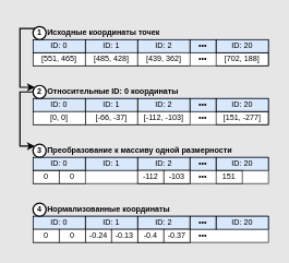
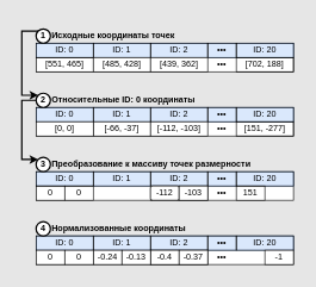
  <mxCell id="0" />
  <mxCell id="1" parent="0" />
  <mxCell id="2" value="" style="group;fillColor=none;" parent="1" vertex="1" connectable="0"><mxGeometry x="20" y="20" width="400" height="360" as="geometry" /></mxCell>
  <mxCell id="3" value="" style="rounded=0;whiteSpace=wrap;html=1;strokeColor=none;strokeWidth=1;fillColor=none;dashed=1;" parent="2" vertex="1"><mxGeometry width="400" height="360" as="geometry" /></mxCell>
  <mxCell id="4" value="" style="group" parent="2" vertex="1" connectable="0"><mxGeometry x="30" y="110" width="360" height="70" as="geometry" /></mxCell>
  <mxCell id="5" value="" style="group" parent="4" vertex="1" connectable="0"><mxGeometry y="10" width="360" height="60" as="geometry" /></mxCell>
  <mxCell id="6" value="" style="rounded=0;whiteSpace=wrap;html=1;snapToPoint=1;allowArrows=1;perimeter=rectanglePerimeter;container=0;" parent="5" vertex="1"><mxGeometry y="10" width="360" height="40" as="geometry" /></mxCell>
  <mxCell id="7" value="" style="rounded=0;whiteSpace=wrap;html=1;fillColor=#dae8fc;strokeColor=#6c8ebf;" parent="5" vertex="1"><mxGeometry y="10" width="360" height="20" as="geometry" /></mxCell>
  <mxCell id="8" value="" style="group" parent="5" vertex="1" connectable="0"><mxGeometry y="10" width="360" height="50" as="geometry" /></mxCell>
  <mxCell id="9" value="" style="group" parent="8" vertex="1" connectable="0"><mxGeometry width="360" height="50" as="geometry" /></mxCell>
  <mxCell id="10" value="ID: 0" style="text;html=1;strokeColor=default;fillColor=none;align=center;verticalAlign=middle;whiteSpace=wrap;rounded=0;" parent="9" vertex="1"><mxGeometry width="80" height="20" as="geometry" /></mxCell>
  <mxCell id="11" value="ID: 1" style="text;html=1;strokeColor=default;fillColor=none;align=center;verticalAlign=middle;whiteSpace=wrap;rounded=0;" parent="9" vertex="1"><mxGeometry x="80" width="80" height="20" as="geometry" /></mxCell>
  <mxCell id="12" value="ID: 2" style="text;html=1;strokeColor=default;fillColor=none;align=center;verticalAlign=middle;whiteSpace=wrap;rounded=0;" parent="9" vertex="1"><mxGeometry x="160" width="80" height="20" as="geometry" /></mxCell>
  <mxCell id="13" value="ID: 20" style="text;html=1;strokeColor=default;fillColor=none;align=center;verticalAlign=middle;whiteSpace=wrap;rounded=0;" parent="9" vertex="1"><mxGeometry x="280" width="80" height="20" as="geometry" /></mxCell>
  <mxCell id="14" value="•••" style="text;html=1;strokeColor=default;fillColor=none;align=center;verticalAlign=middle;whiteSpace=wrap;rounded=0;" parent="9" vertex="1"><mxGeometry x="240" width="40" height="20" as="geometry" /></mxCell>
  <mxCell id="15" value="[-66, -37]" style="rounded=0;whiteSpace=wrap;html=1;strokeColor=default;" parent="9" vertex="1"><mxGeometry x="80" y="20" width="80" height="20" as="geometry" /></mxCell>
  <mxCell id="16" value="[-112, -103]" style="rounded=0;whiteSpace=wrap;html=1;strokeColor=default;" parent="9" vertex="1"><mxGeometry x="160" y="20" width="80" height="20" as="geometry" /></mxCell>
  <mxCell id="17" value="•••" style="text;html=1;strokeColor=none;fillColor=none;align=center;verticalAlign=middle;whiteSpace=wrap;rounded=0;" parent="9" vertex="1"><mxGeometry x="240" y="20" width="40" height="20" as="geometry" /></mxCell>
  <mxCell id="18" value="[0, 0]" style="rounded=0;whiteSpace=wrap;html=1;strokeColor=default;" parent="5" vertex="1"><mxGeometry y="30" width="80" height="20" as="geometry" /></mxCell>
  <mxCell id="19" value="[151, -277]" style="text;html=1;strokeColor=default;fillColor=none;align=center;verticalAlign=middle;whiteSpace=wrap;rounded=0;" parent="5" vertex="1"><mxGeometry x="280" y="30" width="80" height="20" as="geometry" /></mxCell>
  <mxCell id="20" value="2&lt;span style=&quot;color: rgba(0, 0, 0, 0); font-family: monospace; font-size: 0px; text-align: start;&quot;&gt;%3CmxGraphModel%3E%3Croot%3E%3CmxCell%20id%3D%220%22%2F%3E%3CmxCell%20id%3D%221%22%20parent%3D%220%22%2F%3E%3CmxCell%20id%3D%222%22%20value%3D%221%22%20style%3D%22ellipse%3BwhiteSpace%3Dwrap%3Bhtml%3D1%3Baspect%3Dfixed%3BstrokeColor%3Ddefault%3B%22%20vertex%3D%221%22%20parent%3D%221%22%3E%3CmxGeometry%20x%3D%2260%22%20y%3D%22100%22%20width%3D%2220%22%20height%3D%2220%22%20as%3D%22geometry%22%2F%3E%3C%2FmxCell%3E%3C%2Froot%3E%3C%2FmxGraphModel%3E&lt;/span&gt;" style="ellipse;whiteSpace=wrap;html=1;aspect=fixed;strokeColor=default;fontStyle=1;strokeWidth=2;" parent="4" vertex="1"><mxGeometry width="20" height="20" as="geometry" /></mxCell>
  <mxCell id="21" value="Относительные ID: 0 координаты" style="text;html=1;strokeColor=none;fillColor=none;align=left;verticalAlign=middle;whiteSpace=wrap;rounded=0;fontStyle=1" parent="4" vertex="1"><mxGeometry x="20" width="340" height="20" as="geometry" /></mxCell>
  <mxCell id="22" value="" style="group" parent="2" vertex="1" connectable="0"><mxGeometry x="30" y="290" width="360" height="70" as="geometry" /></mxCell>
  <mxCell id="23" value="" style="group" parent="22" vertex="1" connectable="0"><mxGeometry y="10" width="360" height="60" as="geometry" /></mxCell>
  <mxCell id="24" value="" style="rounded=0;whiteSpace=wrap;html=1;snapToPoint=1;allowArrows=1;perimeter=rectanglePerimeter;container=0;" parent="23" vertex="1"><mxGeometry y="10" width="360" height="40" as="geometry" /></mxCell>
  <mxCell id="25" value="" style="rounded=0;whiteSpace=wrap;html=1;fillColor=#dae8fc;strokeColor=#6c8ebf;" parent="23" vertex="1"><mxGeometry y="10" width="360" height="20" as="geometry" /></mxCell>
  <mxCell id="26" value="" style="group" parent="23" vertex="1" connectable="0"><mxGeometry y="10" width="360" height="50" as="geometry" /></mxCell>
  <mxCell id="27" value="" style="group" parent="26" vertex="1" connectable="0"><mxGeometry width="360" height="50" as="geometry" /></mxCell>
  <mxCell id="28" value="ID: 0" style="text;html=1;strokeColor=default;fillColor=none;align=center;verticalAlign=middle;whiteSpace=wrap;rounded=0;" parent="27" vertex="1"><mxGeometry width="80" height="20" as="geometry" /></mxCell>
  <mxCell id="29" value="ID: 1" style="text;html=1;strokeColor=default;fillColor=none;align=center;verticalAlign=middle;whiteSpace=wrap;rounded=0;" parent="27" vertex="1"><mxGeometry x="80" width="80" height="20" as="geometry" /></mxCell>
  <mxCell id="30" value="ID: 2" style="text;html=1;strokeColor=default;fillColor=none;align=center;verticalAlign=middle;whiteSpace=wrap;rounded=0;" parent="27" vertex="1"><mxGeometry x="160" width="80" height="20" as="geometry" /></mxCell>
  <mxCell id="31" value="ID: 20" style="text;html=1;strokeColor=default;fillColor=none;align=center;verticalAlign=middle;whiteSpace=wrap;rounded=0;" parent="27" vertex="1"><mxGeometry x="280" width="80" height="20" as="geometry" /></mxCell>
  <mxCell id="32" value="•••" style="text;html=1;strokeColor=default;fillColor=none;align=center;verticalAlign=middle;whiteSpace=wrap;rounded=0;" parent="27" vertex="1"><mxGeometry x="240" width="40" height="20" as="geometry" /></mxCell>
  <mxCell id="33" value="" style="edgeStyle=orthogonalEdgeStyle;rounded=0;orthogonalLoop=1;jettySize=auto;html=1;" parent="27" source="34" target="35" edge="1"><mxGeometry relative="1" as="geometry" /></mxCell>
  <mxCell id="34" value="-0.24" style="rounded=0;whiteSpace=wrap;html=1;strokeColor=default;" parent="27" vertex="1"><mxGeometry x="80" y="20" width="40" height="20" as="geometry" /></mxCell>
  <mxCell id="35" value="" style="rounded=0;whiteSpace=wrap;html=1;strokeColor=default;" parent="27" vertex="1"><mxGeometry x="160" y="20" width="80" height="20" as="geometry" /></mxCell>
  <mxCell id="36" value="•••" style="text;html=1;strokeColor=none;fillColor=none;align=center;verticalAlign=middle;whiteSpace=wrap;rounded=0;" parent="27" vertex="1"><mxGeometry x="240" y="20" width="40" height="20" as="geometry" /></mxCell>
  <mxCell id="37" value="-0.4" style="rounded=0;whiteSpace=wrap;html=1;strokeColor=default;" parent="27" vertex="1"><mxGeometry x="160" y="20" width="40" height="20" as="geometry" /></mxCell>
  <mxCell id="38" value="-0.37" style="rounded=0;whiteSpace=wrap;html=1;strokeColor=default;" parent="27" vertex="1"><mxGeometry x="200" y="20" width="40" height="20" as="geometry" /></mxCell>
  <mxCell id="39" value="0" style="rounded=0;whiteSpace=wrap;html=1;strokeColor=default;" parent="23" vertex="1"><mxGeometry y="30" width="40" height="20" as="geometry" /></mxCell>
  <mxCell id="40" value="0" style="rounded=0;whiteSpace=wrap;html=1;strokeColor=default;" parent="23" vertex="1"><mxGeometry x="40" y="30" width="40" height="20" as="geometry" /></mxCell>
  <mxCell id="41" value="-0.13" style="rounded=0;whiteSpace=wrap;html=1;strokeColor=default;" parent="23" vertex="1"><mxGeometry x="120" y="30" width="40" height="20" as="geometry" /></mxCell>
+ <mxCell id="42" value="-1" style="rounded=0;whiteSpace=wrap;html=1;strokeColor=default;" parent="23" vertex="1"><mxGeometry x="320" y="30" width="40" height="20" as="geometry" /></mxCell>
  <mxCell id="43" value="4" style="ellipse;whiteSpace=wrap;html=1;aspect=fixed;strokeColor=default;fontStyle=1;strokeWidth=2;" parent="22" vertex="1"><mxGeometry width="20" height="20" as="geometry" /></mxCell>
  <mxCell id="44" value="Нормализованные координаты" style="text;html=1;strokeColor=none;fillColor=none;align=left;verticalAlign=middle;whiteSpace=wrap;rounded=0;fontStyle=1" parent="22" vertex="1"><mxGeometry x="20" width="340" height="20" as="geometry" /></mxCell>
  <mxCell id="45" value="" style="group" parent="2" vertex="1" connectable="0"><mxGeometry x="30" y="20" width="360" height="70" as="geometry" /></mxCell>
  <mxCell id="46" value="" style="group" parent="45" vertex="1" connectable="0"><mxGeometry y="10" width="360" height="60" as="geometry" /></mxCell>
  <mxCell id="47" value="" style="rounded=0;whiteSpace=wrap;html=1;snapToPoint=1;allowArrows=1;perimeter=rectanglePerimeter;container=0;" parent="46" vertex="1"><mxGeometry y="10" width="360" height="40" as="geometry" /></mxCell>
  <mxCell id="48" value="" style="rounded=0;whiteSpace=wrap;html=1;fillColor=#dae8fc;strokeColor=#6c8ebf;" parent="46" vertex="1"><mxGeometry y="10" width="360" height="20" as="geometry" /></mxCell>
  <mxCell id="49" value="[551, 465]" style="rounded=0;whiteSpace=wrap;html=1;strokeColor=default;" parent="46" vertex="1"><mxGeometry y="30" width="80" height="20" as="geometry" /></mxCell>
  <mxCell id="50" value="[702, 188]" style="text;html=1;strokeColor=default;fillColor=none;align=center;verticalAlign=middle;whiteSpace=wrap;rounded=0;" parent="46" vertex="1"><mxGeometry x="280" y="30" width="80" height="20" as="geometry" /></mxCell>
  <mxCell id="51" value="" style="group" parent="46" vertex="1" connectable="0"><mxGeometry y="-10" width="360" height="70" as="geometry" /></mxCell>
  <mxCell id="52" value="" style="group" parent="51" vertex="1" connectable="0"><mxGeometry y="20" width="360" height="50" as="geometry" /></mxCell>
  <mxCell id="53" value="" style="group" parent="52" vertex="1" connectable="0"><mxGeometry width="360" height="50" as="geometry" /></mxCell>
  <mxCell id="54" value="ID: 0" style="text;html=1;strokeColor=default;fillColor=none;align=center;verticalAlign=middle;whiteSpace=wrap;rounded=0;" parent="53" vertex="1"><mxGeometry width="80" height="20" as="geometry" /></mxCell>
  <mxCell id="55" value="ID: 1" style="text;html=1;strokeColor=default;fillColor=none;align=center;verticalAlign=middle;whiteSpace=wrap;rounded=0;" parent="53" vertex="1"><mxGeometry x="80" width="80" height="20" as="geometry" /></mxCell>
  <mxCell id="56" value="ID: 2" style="text;html=1;strokeColor=default;fillColor=none;align=center;verticalAlign=middle;whiteSpace=wrap;rounded=0;" parent="53" vertex="1"><mxGeometry x="160" width="80" height="20" as="geometry" /></mxCell>
  <mxCell id="57" value="ID: 20" style="text;html=1;strokeColor=default;fillColor=none;align=center;verticalAlign=middle;whiteSpace=wrap;rounded=0;" parent="53" vertex="1"><mxGeometry x="280" width="80" height="20" as="geometry" /></mxCell>
  <mxCell id="58" value="•••" style="text;html=1;strokeColor=default;fillColor=none;align=center;verticalAlign=middle;whiteSpace=wrap;rounded=0;" parent="53" vertex="1"><mxGeometry x="240" width="40" height="20" as="geometry" /></mxCell>
  <mxCell id="59" value="[485, 428]" style="rounded=0;whiteSpace=wrap;html=1;strokeColor=default;" parent="53" vertex="1"><mxGeometry x="80" y="20" width="80" height="20" as="geometry" /></mxCell>
  <mxCell id="60" value="[439, 362]" style="rounded=0;whiteSpace=wrap;html=1;strokeColor=default;" parent="53" vertex="1"><mxGeometry x="160" y="20" width="80" height="20" as="geometry" /></mxCell>
  <mxCell id="61" value="•••" style="text;html=1;strokeColor=none;fillColor=none;align=center;verticalAlign=middle;whiteSpace=wrap;rounded=0;" parent="53" vertex="1"><mxGeometry x="240" y="20" width="40" height="20" as="geometry" /></mxCell>
  <mxCell id="62" value="1" style="ellipse;whiteSpace=wrap;html=1;aspect=fixed;strokeColor=default;fontStyle=1;strokeWidth=2;" parent="51" vertex="1"><mxGeometry width="20" height="20" as="geometry" /></mxCell>
  <mxCell id="63" value="Исходные координаты точек" style="text;html=1;strokeColor=none;fillColor=none;align=left;verticalAlign=middle;whiteSpace=wrap;rounded=0;fontStyle=1" parent="45" vertex="1"><mxGeometry x="20" width="340" height="20" as="geometry" /></mxCell>
  <mxCell id="64" value="" style="group" parent="2" vertex="1" connectable="0"><mxGeometry x="30" y="200" width="360" height="70" as="geometry" /></mxCell>
  <mxCell id="65" value="" style="group" parent="64" vertex="1" connectable="0"><mxGeometry y="10" width="360" height="60" as="geometry" /></mxCell>
  <mxCell id="66" value="" style="rounded=0;whiteSpace=wrap;html=1;snapToPoint=1;allowArrows=1;perimeter=rectanglePerimeter;container=0;" parent="65" vertex="1"><mxGeometry y="10" width="360" height="40" as="geometry" /></mxCell>
  <mxCell id="67" value="" style="rounded=0;whiteSpace=wrap;html=1;fillColor=#dae8fc;strokeColor=#6c8ebf;" parent="65" vertex="1"><mxGeometry y="10" width="360" height="20" as="geometry" /></mxCell>
  <mxCell id="68" value="0" style="rounded=0;whiteSpace=wrap;html=1;strokeColor=default;" parent="65" vertex="1"><mxGeometry y="30" width="40" height="20" as="geometry" /></mxCell>
  <mxCell id="69" value="0" style="rounded=0;whiteSpace=wrap;html=1;strokeColor=default;" parent="65" vertex="1"><mxGeometry x="40" y="30" width="40" height="20" as="geometry" /></mxCell>
  <mxCell id="70" value="151" style="rounded=0;whiteSpace=wrap;html=1;strokeColor=default;" parent="65" vertex="1"><mxGeometry x="280" y="30" width="40" height="20" as="geometry" /></mxCell>
  <mxCell id="71" value="" style="group" parent="65" vertex="1" connectable="0"><mxGeometry y="-10" width="360" height="70" as="geometry" /></mxCell>
  <mxCell id="72" value="" style="group" parent="71" vertex="1" connectable="0"><mxGeometry y="20" width="360" height="50" as="geometry" /></mxCell>
  <mxCell id="73" value="" style="group" parent="72" vertex="1" connectable="0"><mxGeometry width="360" height="50" as="geometry" /></mxCell>
  <mxCell id="74" value="ID: 0" style="text;html=1;strokeColor=default;fillColor=none;align=center;verticalAlign=middle;whiteSpace=wrap;rounded=0;" parent="73" vertex="1"><mxGeometry width="80" height="20" as="geometry" /></mxCell>
  <mxCell id="75" value="ID: 1" style="text;html=1;strokeColor=default;fillColor=none;align=center;verticalAlign=middle;whiteSpace=wrap;rounded=0;" parent="73" vertex="1"><mxGeometry x="80" width="80" height="20" as="geometry" /></mxCell>
  <mxCell id="76" value="ID: 2" style="text;html=1;strokeColor=default;fillColor=none;align=center;verticalAlign=middle;whiteSpace=wrap;rounded=0;" parent="73" vertex="1"><mxGeometry x="160" width="80" height="20" as="geometry" /></mxCell>
  <mxCell id="77" value="ID: 20" style="text;html=1;strokeColor=default;fillColor=none;align=center;verticalAlign=middle;whiteSpace=wrap;rounded=0;" parent="73" vertex="1"><mxGeometry x="280" width="80" height="20" as="geometry" /></mxCell>
  <mxCell id="78" value="•••" style="text;html=1;strokeColor=default;fillColor=none;align=center;verticalAlign=middle;whiteSpace=wrap;rounded=0;" parent="73" vertex="1"><mxGeometry x="240" width="40" height="20" as="geometry" /></mxCell>
  <mxCell id="79" value="" style="rounded=0;whiteSpace=wrap;html=1;strokeColor=default;" parent="73" vertex="1"><mxGeometry x="160" y="20" width="80" height="20" as="geometry" /></mxCell>
  <mxCell id="80" value="•••" style="text;html=1;strokeColor=none;fillColor=none;align=center;verticalAlign=middle;whiteSpace=wrap;rounded=0;" parent="73" vertex="1"><mxGeometry x="240" y="20" width="40" height="20" as="geometry" /></mxCell>
- <mxCell id="81" value="-112" style="rounded=0;whiteSpace=wrap;html=1;strokeColor=default;" parent="73" vertex="1"><mxGeometry x="160" y="20" width="40" height="20" as="geometry" /></mxCell>
+ <mxCell id="81" value="-112" style="whiteSpace=wrap;html=1;strokeColor=default;rounded=1;" parent="73" vertex="1"><mxGeometry x="160" y="20" width="40" height="20" as="geometry" /></mxCell>
  <mxCell id="82" value="-103" style="rounded=0;whiteSpace=wrap;html=1;strokeColor=default;" parent="73" vertex="1"><mxGeometry x="200" y="20" width="40" height="20" as="geometry" /></mxCell>
  <mxCell id="83" value="3" style="ellipse;whiteSpace=wrap;html=1;aspect=fixed;strokeColor=default;fontStyle=1;strokeWidth=2;" parent="71" vertex="1"><mxGeometry width="20" height="20" as="geometry" /></mxCell>
- <mxCell id="84" value="Преобразование к массиву одной размерности" style="text;html=1;strokeColor=none;fillColor=none;align=left;verticalAlign=middle;whiteSpace=wrap;rounded=0;fontStyle=1" parent="64" vertex="1"><mxGeometry x="20" width="340" height="20" as="geometry" /></mxCell>
+ <mxCell id="84" value="Преобразование к массиву точек размерности" style="text;html=1;strokeColor=none;fillColor=none;align=left;verticalAlign=middle;whiteSpace=wrap;rounded=0;fontStyle=1" parent="64" vertex="1"><mxGeometry x="20" width="340" height="20" as="geometry" /></mxCell>
  <mxCell id="85" style="edgeStyle=orthogonalEdgeStyle;rounded=0;orthogonalLoop=1;jettySize=auto;html=1;exitX=0;exitY=0;exitDx=0;exitDy=0;entryX=0;entryY=0;entryDx=0;entryDy=0;strokeWidth=2;endSize=6;startSize=6;jumpSize=6;shadow=0;" parent="2" source="62" target="20" edge="1"><mxGeometry relative="1" as="geometry"><Array as="points"><mxPoint x="10" y="23" /><mxPoint x="10" y="113" /></Array></mxGeometry></mxCell>
  <mxCell id="86" style="edgeStyle=orthogonalEdgeStyle;rounded=0;orthogonalLoop=1;jettySize=auto;html=1;exitX=0;exitY=0.5;exitDx=0;exitDy=0;entryX=0;entryY=0;entryDx=0;entryDy=0;strokeWidth=2;" parent="2" source="20" target="83" edge="1"><mxGeometry relative="1" as="geometry"><Array as="points"><mxPoint x="10" y="120" /><mxPoint x="10" y="203" /></Array></mxGeometry></mxCell>
